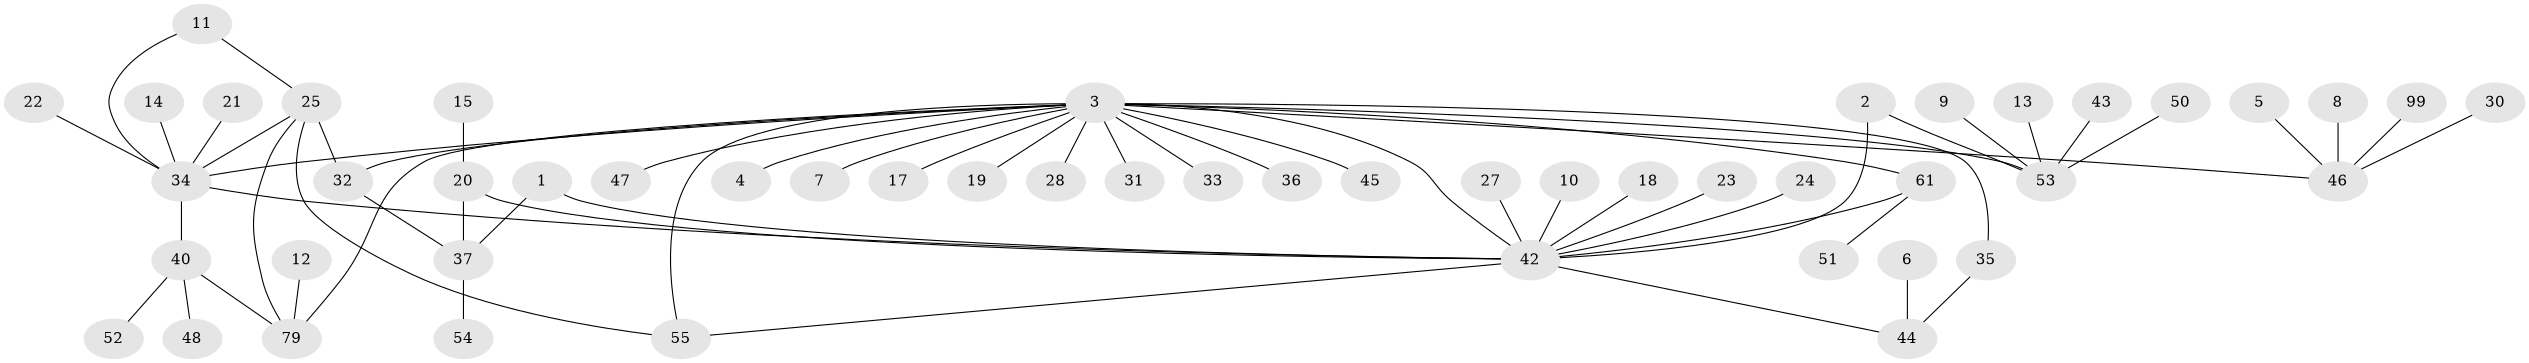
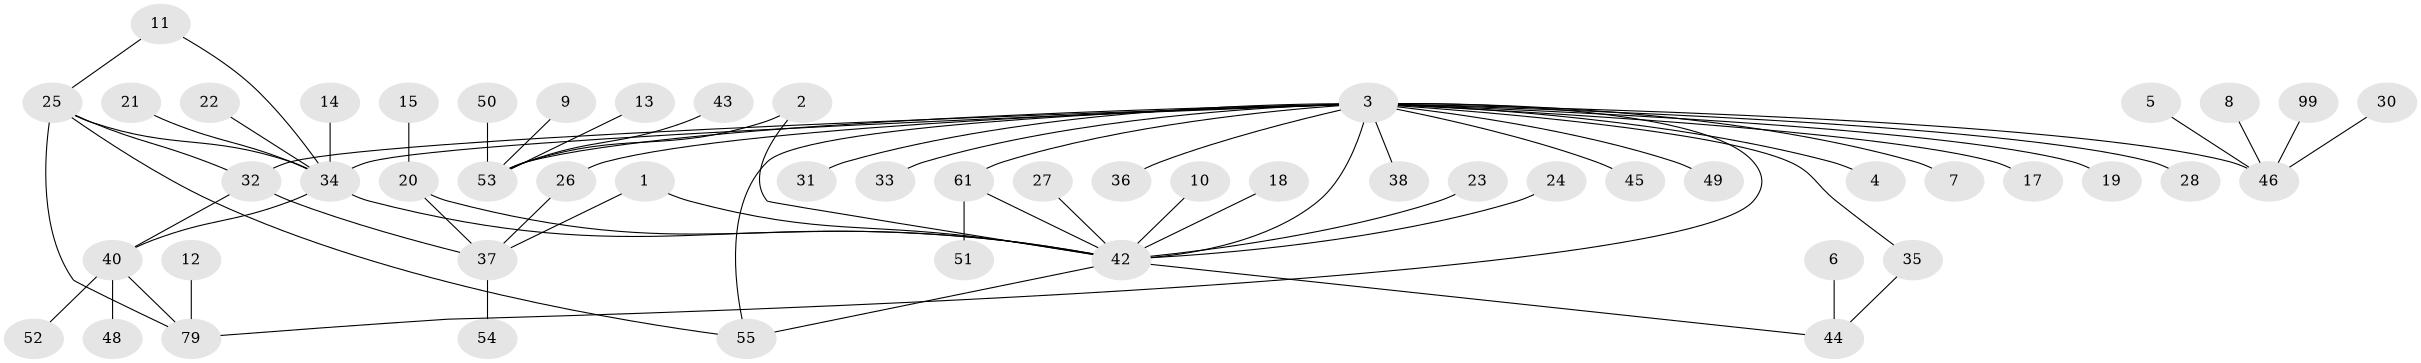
  graph {
    node [color=gray90 style=filled]
    edge [weight=1.0]
    1
    37
    42
    54
    55
    44
    2
    53
    3
    4
    7
    17
    19
+   26
    28
    31
    32
    33
    34
    35
    36
+   38
    n23 [label=61]
    45
    46
-   47
+   47 [label=49]
    n27 [label=79]
    40
    51
    5
    6
    8
    9
    10
    11
    25
    12
    13
    14
    15
    20
    18
    21
    22
    23
    24
    27
    n48 [label=99]
    30
    48
    52
    43
    50
    1 -- 37
    1 -- 42
    37 -- 54
    42 -- 55
    42 -- 44
    2 -- 42
    2 -- 53
    3 -- 42 [weight=2.0]
    3 -- 55
    3 -- 53
    3 -- 4
    3 -- 7
    3 -- 17
    3 -- 19
+   3 -- 26
    3 -- 28
    3 -- 31
    3 -- 32
    3 -- 33
    3 -- 34
    3 -- 35
    3 -- 36
+   3 -- 38
    3 -- n23
    3 -- 45
    3 -- 46
    3 -- 47
    3 -- n27
+   26 -- 37
    32 -- 37
+   32 -- 40
    34 -- 42
    34 -- 40
    35 -- 44
    n23 -- 42
    n23 -- 51
    40 -- n27
    40 -- 48
    40 -- 52
    5 -- 46
    6 -- 44
    8 -- 46
    9 -- 53
    10 -- 42
    11 -- 34
    11 -- 25
    25 -- 55
    25 -- 32
    25 -- 34
    25 -- n27
    12 -- n27
    13 -- 53
    14 -- 34
    15 -- 20
    20 -- 37
    20 -- 42
    18 -- 42
    21 -- 34
    22 -- 34
    23 -- 42
    24 -- 42
    27 -- 42
    n48 -- 46
    30 -- 46
    43 -- 53
    50 -- 53
  }
